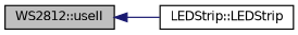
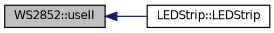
  digraph {
    rankdir=LR
    node [color=black fontname=Helvetica fontsize=10 shape=record style=filled]
-   n1 [fillcolor=grey75 fontcolor=black height=0.2 label="WS2812::useII" width=0.4]
+   n1 [fillcolor=grey75 fontcolor=black height=0.2 label="WS2852::useII" width=0.4]
    n2 [fillcolor=white height=0.2 label="LEDStrip::LEDStrip" width=0.4]
    n1 -> n2 [color=midnightblue dir=back fontname=Helvetica fontsize=10 labelfontname=Helvetica labelfontsize=10 style=solid]
  }
